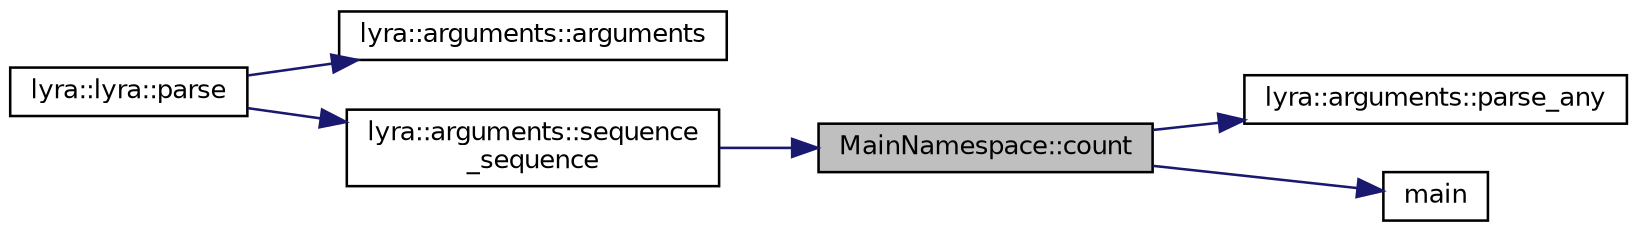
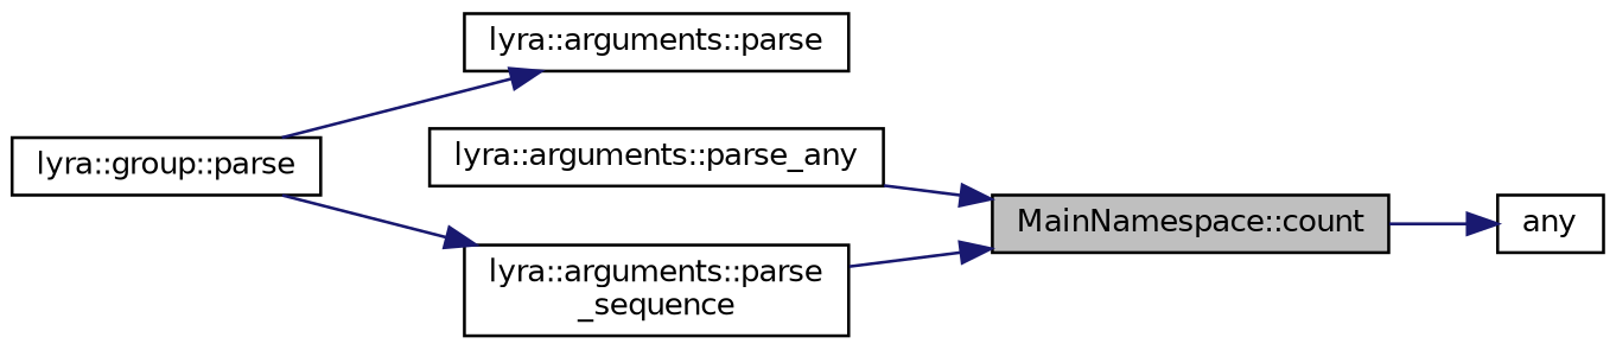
  digraph {
    rankdir=RL
    node [color=black fillcolor=white fontname=Helvetica fontsize=10 shape=record style=filled]
    edge [color=midnightblue dir=back fontname=Helvetica fontsize=10 labelfontname=Helvetica labelfontsize=10 style=solid]
    n1 [fillcolor=grey75 fontcolor=black height=0.2 label="MainNamespace::count" width=0.4]
    n2 [height=0.2 label="lyra::arguments::parse_any" width=0.4]
-   n3 [height=0.2 label="lyra::arguments::sequence\l_sequence" width=0.4]
-   n4 [height=0.2 label=main width=0.4]
-   n5 [height=0.2 label="lyra::lyra::parse" width=0.4]
-   n6 [height=0.2 label="lyra::arguments::arguments" width=0.4]
-   n2 -> n1
+   n3 [height=0.2 label="lyra::arguments::parse\l_sequence" width=0.4]
+   n4 [height=0.2 label=any width=0.4]
+   n5 [height=0.2 label="lyra::group::parse" width=0.4]
+   n6 [height=0.2 label="lyra::arguments::parse" width=0.4]
+   n1 -> n2
    n1 -> n3
    n3 -> n5
    n4 -> n1
    n6 -> n5
  }
